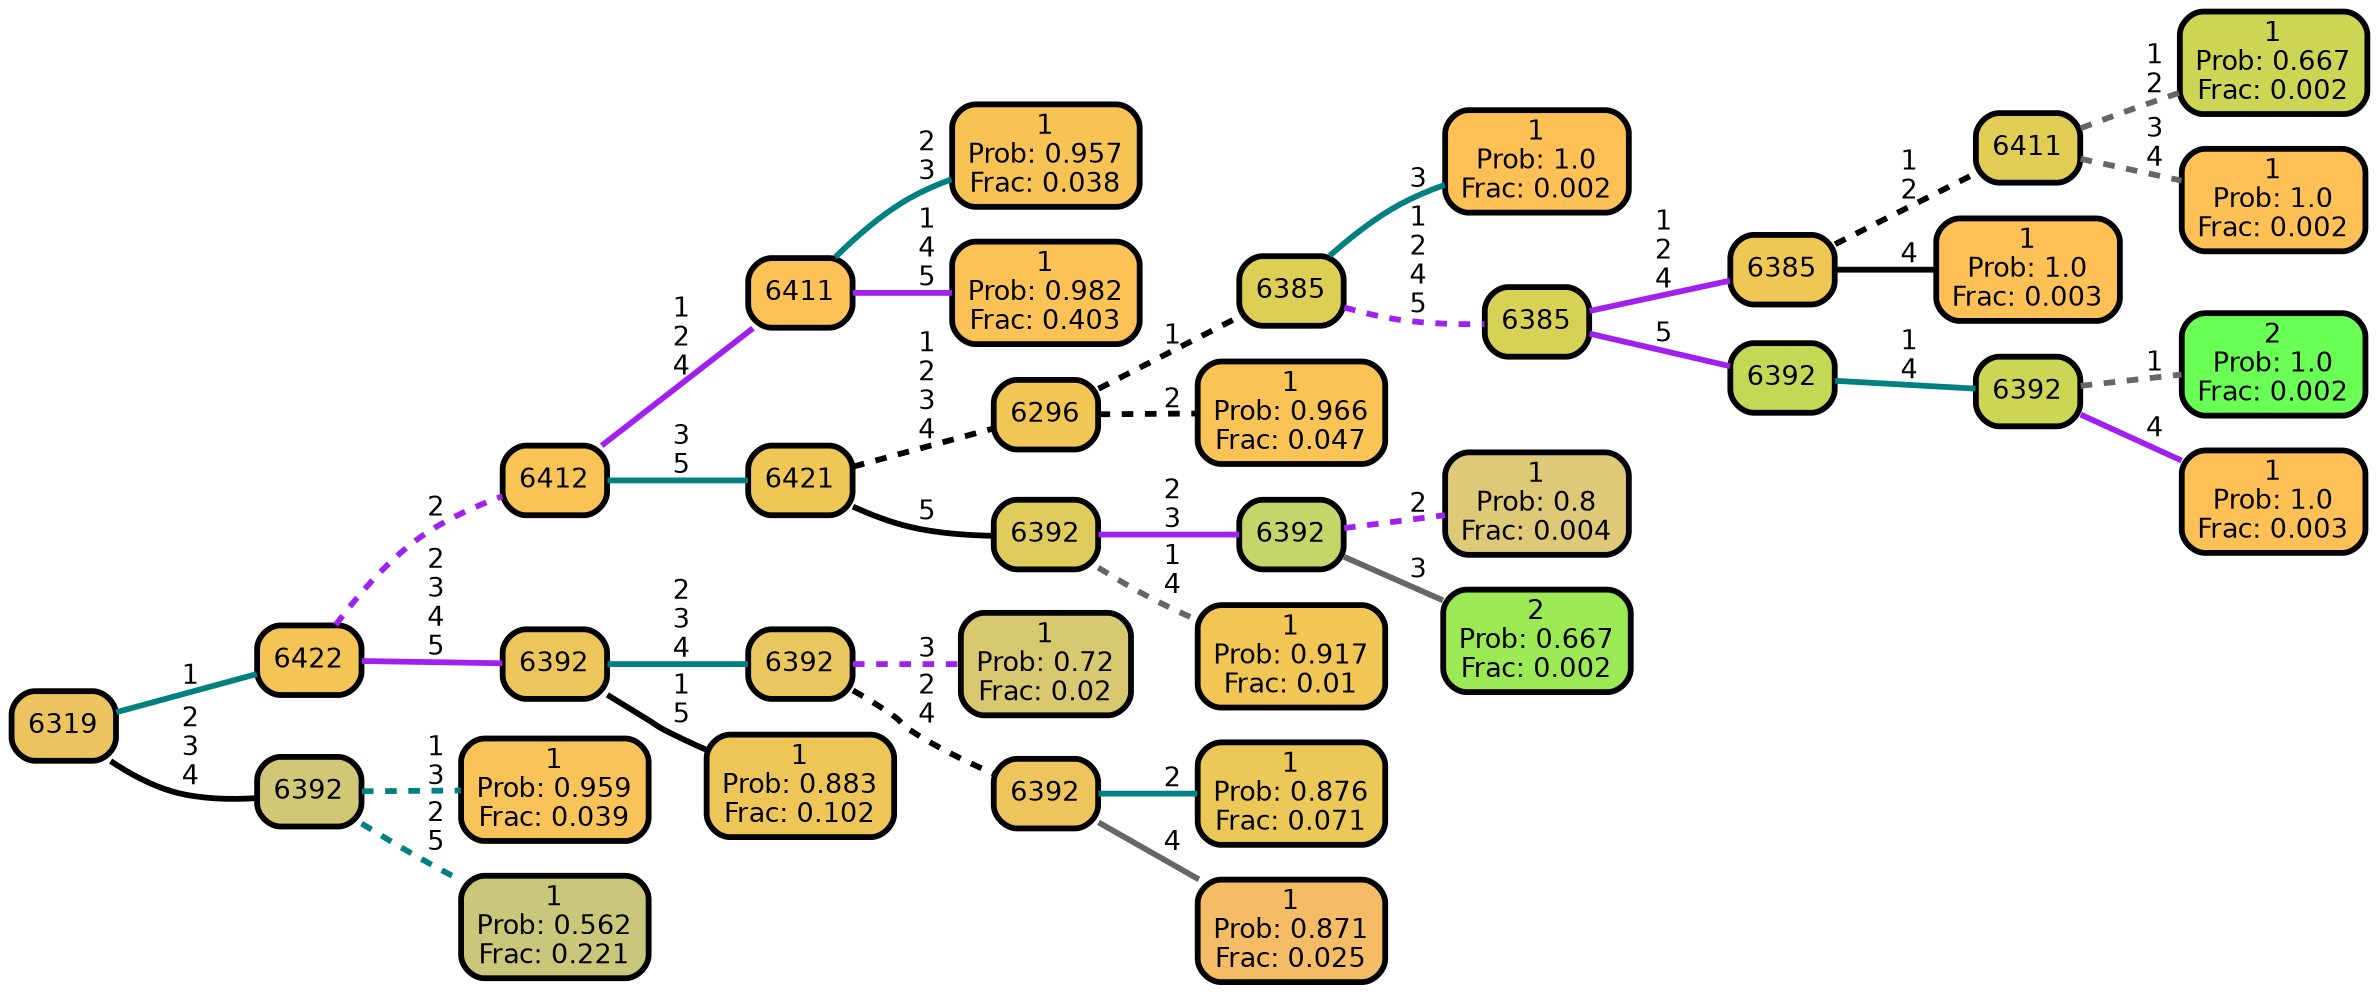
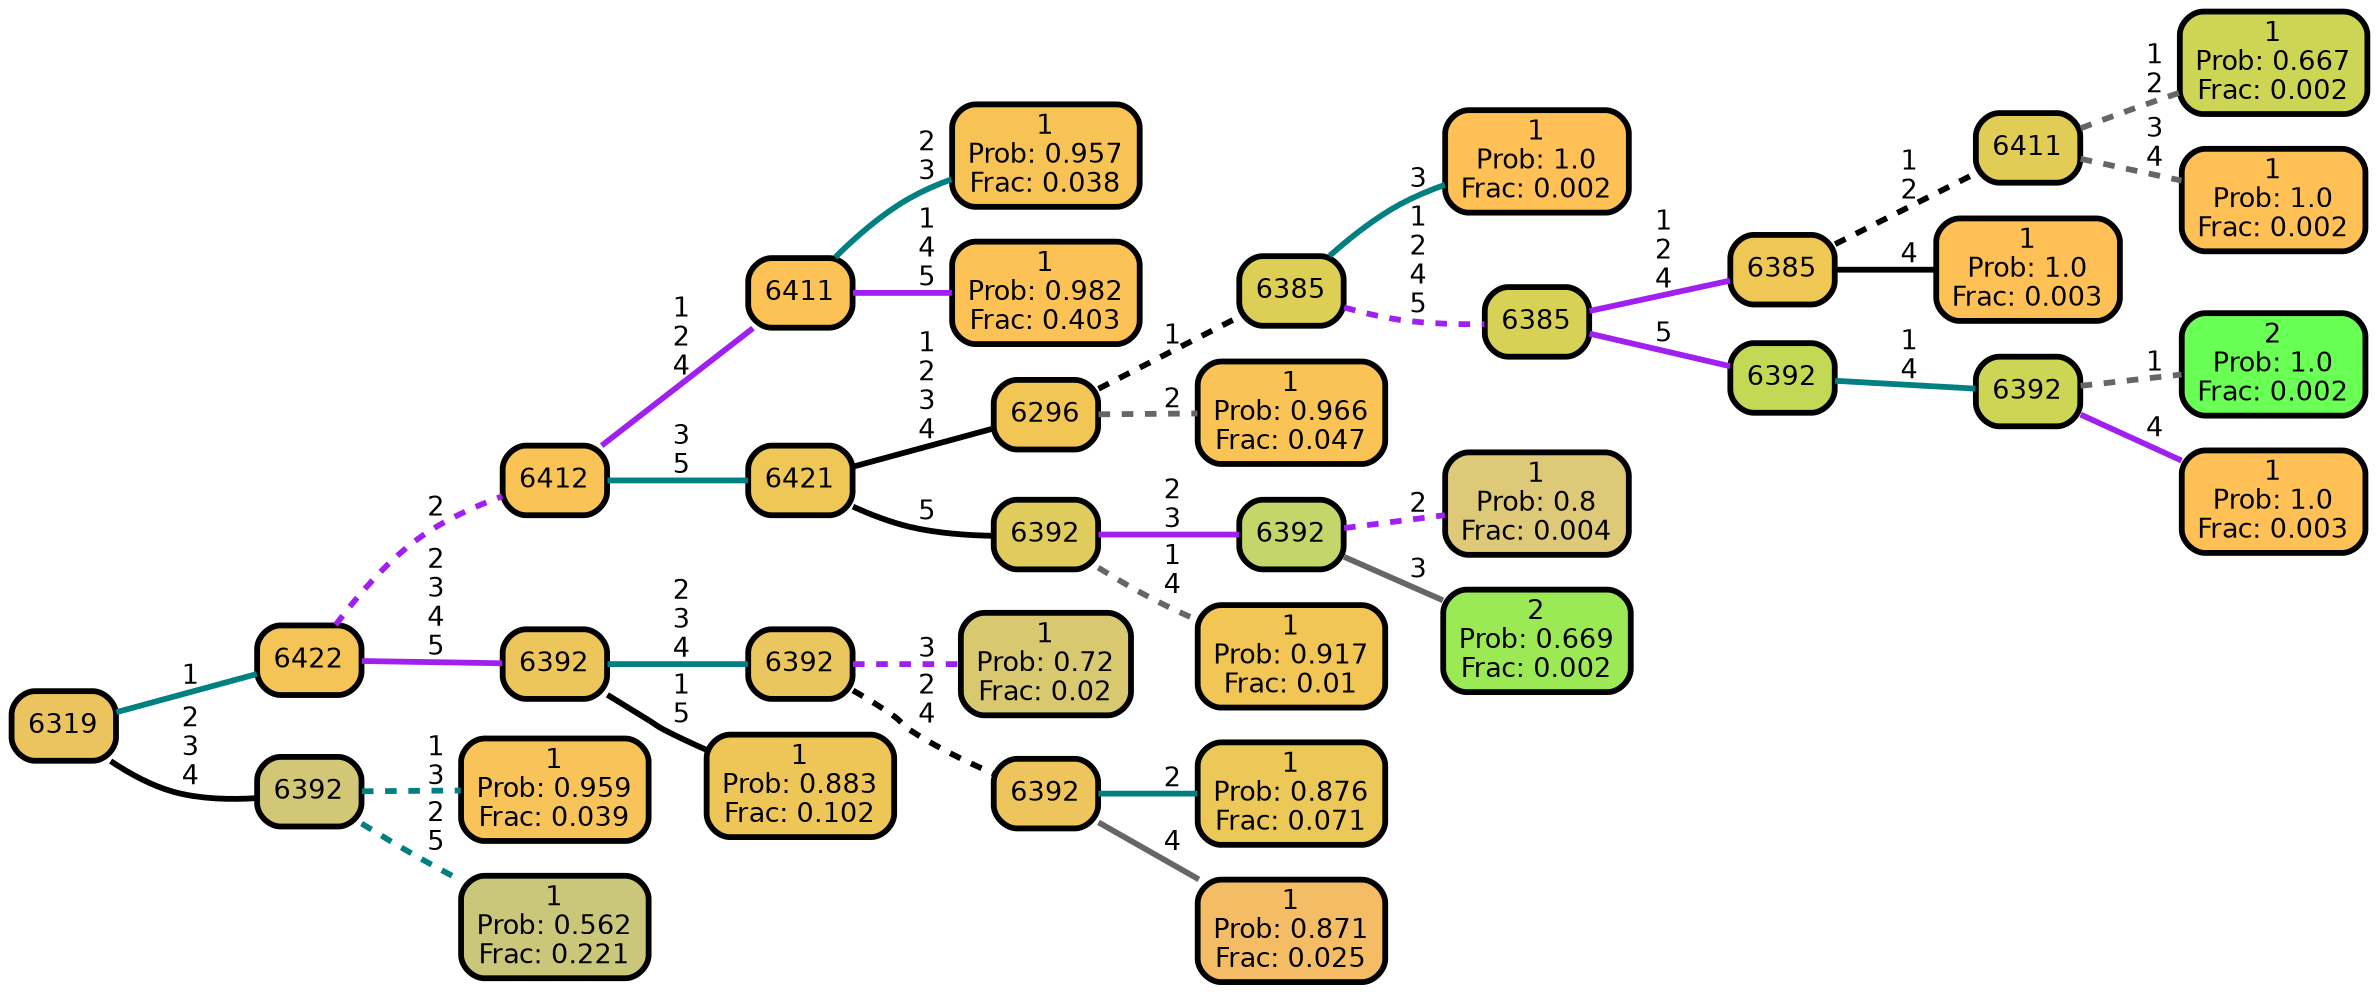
  graph {
    rankdir=LR
    ranksep="0 equally"
    splines=straight
    node [color=black fillcolor="#ffc155" fontcolor=black fontname=helvetica penwidth=3 shape=box style="filled, rounded"]
    edge [color=purple fontname=helvetica penwidth=3 style=solid]
    n1 [fillcolor="#f8c355" label="1\nProb: 0.957\nFrac: 0.038"]
    n2 [fillcolor="#fcc255" label=6411]
    n3 [fillcolor="#fcc255" label="1\nProb: 0.982\nFrac: 0.403"]
    n4 [fillcolor="#f9c355" label=6412]
    n5 [fillcolor="#eec756" label=6421]
    n6 [fillcolor="#f2c655" label=6296]
    n7 [fillcolor="#e0cc5d" label=6392]
    n8 [label="1\nProb: 1.0\nFrac: 0.002"]
    n9 [fillcolor="#ddcf55" label=6385]
    n10 [fillcolor="#d7d155" label=6385]
    n11 [fillcolor="#eec755" label=6385]
    n12 [fillcolor="#c3d955" label=6392]
    n13 [fillcolor="#cdd555" label="1\nProb: 0.667\nFrac: 0.002"]
    n14 [fillcolor="#e1cd55" label=6411]
    n15 [label="1\nProb: 1.0\nFrac: 0.002"]
    n16 [label="1\nProb: 1.0\nFrac: 0.003"]
    n17 [fillcolor="#cdd555" label=6392]
    n18 [fillcolor="#6aff55" label="2\nProb: 1.0\nFrac: 0.002"]
    n19 [label="1\nProb: 1.0\nFrac: 0.003"]
    n20 [fillcolor="#f9c355" label="1\nProb: 0.966\nFrac: 0.047"]
    n21 [fillcolor="#c4d56a" label=6392]
    n22 [fillcolor="#f2c655" label="1\nProb: 0.917\nFrac: 0.01"]
    n23 [fillcolor="#ddc977" label="1\nProb: 0.8\nFrac: 0.004"]
-   n24 [fillcolor="#9bea55" label="2\nProb: 0.667\nFrac: 0.002"]
+   n24 [fillcolor="#9bea55" label="2\nProb: 0.669\nFrac: 0.002"]
    n25 [fillcolor="#f5c457" label=6422]
    n26 [fillcolor="#ecc65b" label=6392]
    n27 [fillcolor="#eac65f" label=6392]
    n28 [fillcolor="#eec657" label="1\nProb: 0.883\nFrac: 0.102"]
    n29 [fillcolor="#d8c970" label="1\nProb: 0.72\nFrac: 0.02"]
    n30 [fillcolor="#eec55c" label=6392]
    n31 [fillcolor="#ecc858" label="1\nProb: 0.876\nFrac: 0.071"]
    n32 [fillcolor="#f4bd65" label="1\nProb: 0.871\nFrac: 0.025"]
    n33 [fillcolor="#ecc45f" label=6319]
    n34 [fillcolor="#d1c776" label=6392]
    n35 [fillcolor="#f8c358" label="1\nProb: 0.959\nFrac: 0.039"]
    n36 [fillcolor="#cac77b" label="1\nProb: 0.562\nFrac: 0.221"]
    subgraph sub_1 {
      rank=same
    }
    n2 -- n1 [color=teal label=" 2\n 3"]
    n2 -- n3 [label=" 1\n 4\n 5"]
    n4 -- n2 [label=" 1\n 2\n 4"]
    n4 -- n5 [color=teal label=" 3\n 5"]
-   n5 -- n6 [color=black label=" 1\n 2\n 3\n 4" style=dashed]
+   n5 -- n6 [color=black label=" 1\n 2\n 3\n 4"]
    n5 -- n7 [color=black label=" 5"]
    n6 -- n9 [color=black label=" 1" style=dashed]
-   n6 -- n20 [color=black label=" 2" style=dashed]
+   n6 -- n20 [color=gray40 label=" 2" style=dashed]
    n7 -- n21 [label=" 2\n 3"]
    n7 -- n22 [color=gray40 label=" 1\n 4" style=dashed]
    n9 -- n8 [color=teal label=" 3"]
    n9 -- n10 [label=" 1\n 2\n 4\n 5" style=dashed]
    n10 -- n11 [label=" 1\n 2\n 4"]
    n10 -- n12 [label=" 5"]
    n11 -- n14 [color=black label=" 1\n 2" style=dashed]
    n11 -- n16 [color=black label=" 4"]
    n12 -- n17 [color=teal label=" 1\n 4"]
    n14 -- n13 [color=gray40 label=" 1\n 2" style=dashed]
    n14 -- n15 [color=gray40 label=" 3\n 4" style=dashed]
    n17 -- n18 [color=gray40 label=" 1" style=dashed]
    n17 -- n19 [label=" 4"]
    n21 -- n23 [label=" 2" style=dashed]
    n21 -- n24 [color=gray40 label=" 3"]
    n25 -- n4 [label=" 2" style=dashed]
    n25 -- n26 [label=" 2\n 3\n 4\n 5"]
    n26 -- n27 [color=teal label=" 2\n 3\n 4"]
    n26 -- n28 [color=black label=" 1\n 5"]
    n27 -- n29 [label=" 3" style=dashed]
    n27 -- n30 [color=black label=" 2\n 4" style=dashed]
    n30 -- n31 [color=teal label=" 2"]
    n30 -- n32 [color=gray40 label=" 4"]
    n33 -- n25 [color=teal label=" 1"]
    n33 -- n34 [color=black label=" 2\n 3\n 4"]
    n34 -- n35 [color=teal label=" 1\n 3" style=dashed]
    n34 -- n36 [color=teal label=" 2\n 5" style=dashed]
  }
